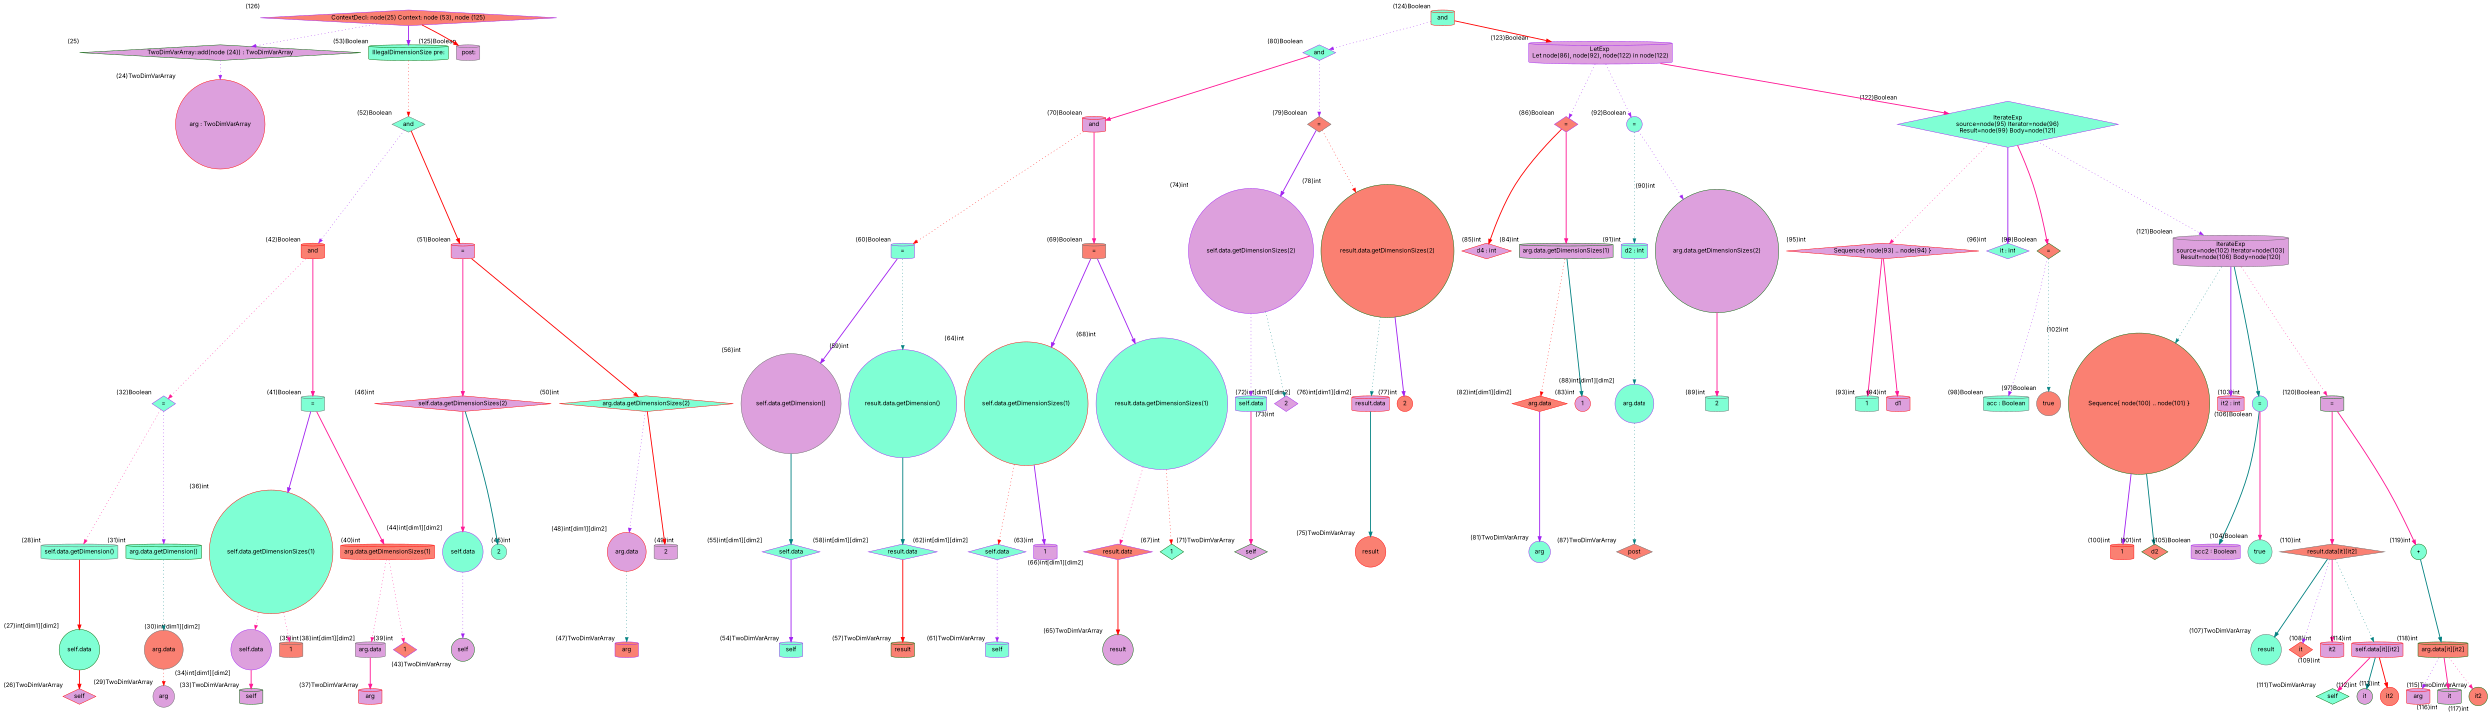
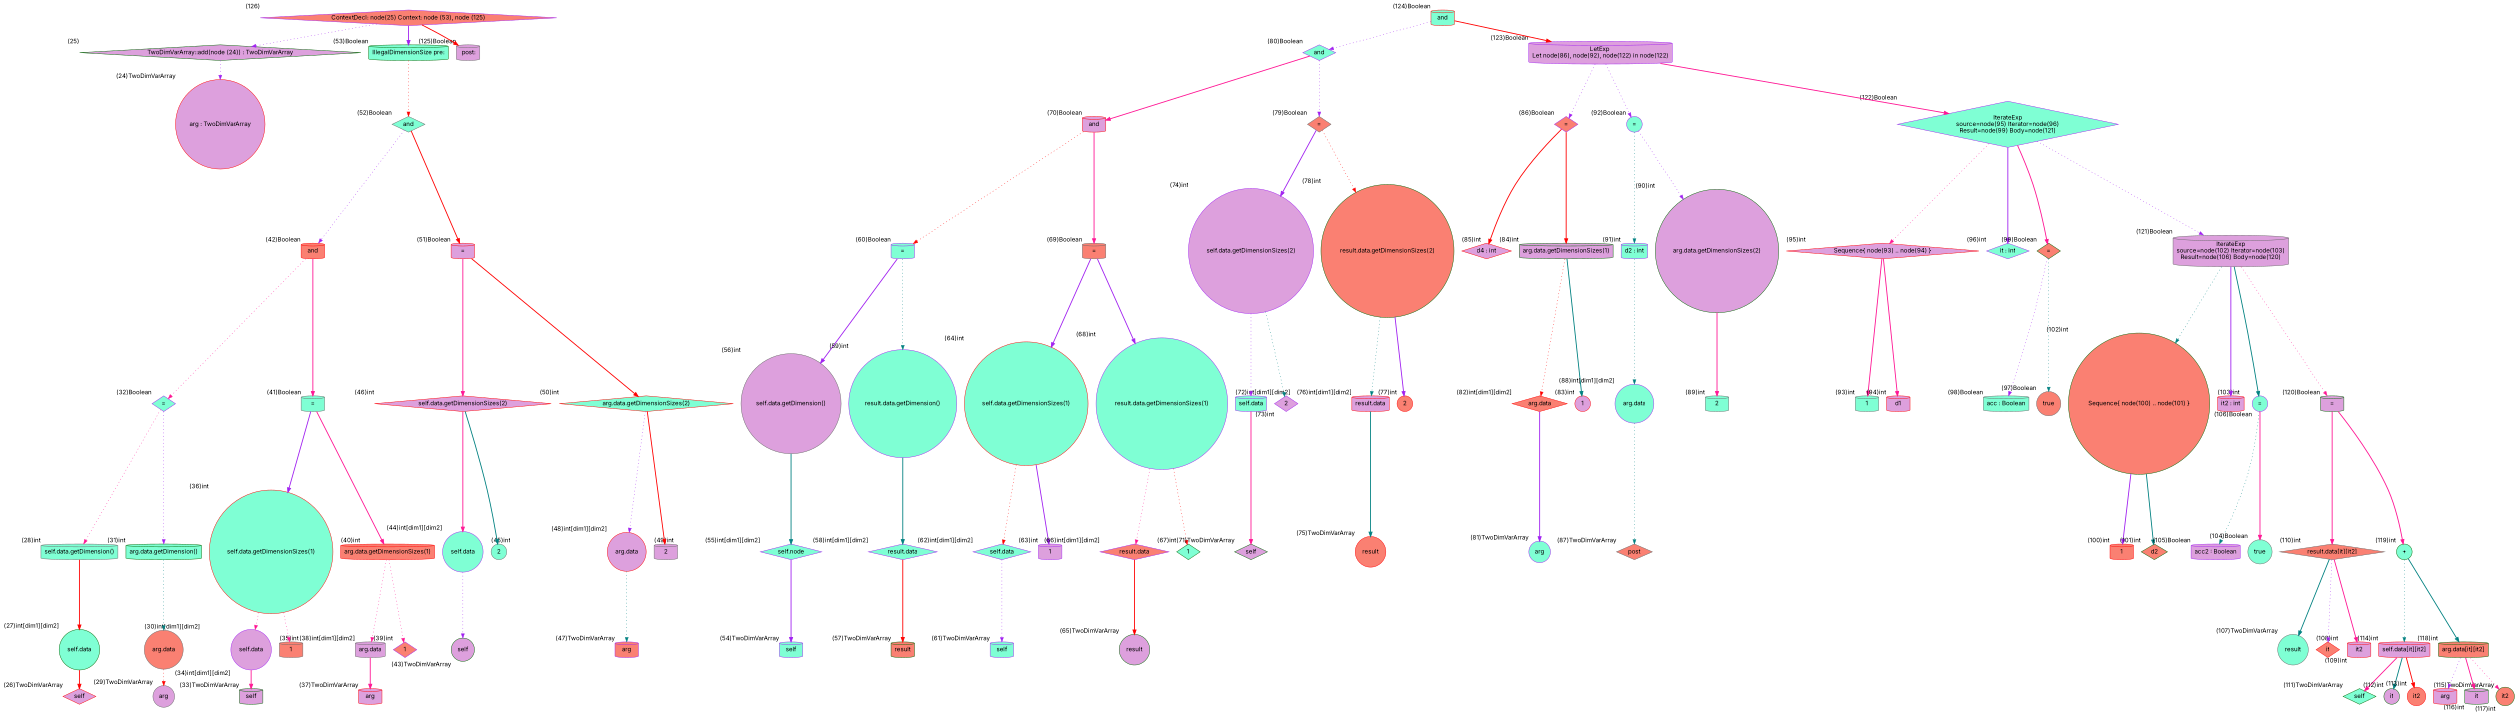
  digraph {
    fontname=Inter
    node [color=purple fillcolor=plum fontname=Inter shape=cylinder style=filled]
    edge [color=purple fontname=Inter style=bold]
    n1 [fillcolor=salmon label="ContextDecl: node(25) Context: node (53), node (125)" shape=diamond xlabel="(126)"]
    n2 [color=darkgreen label="TwoDimVarArray::add(node (24)) : TwoDimVarArray" shape=diamond xlabel="(25)"]
    n3 [color=darkgreen fillcolor=aquamarine label="IllegalDimensionSize pre:" xlabel="(53)Boolean"]
    n4 [color=gray40 label=" post:" xlabel="(125)Boolean"]
    n5 [color=red label="arg : TwoDimVarArray" shape=circle xlabel="(24)TwoDimVarArray"]
    n6 [color=gray40 fillcolor=aquamarine label=and shape=diamond xlabel="(52)Boolean"]
    n7 [color=red fillcolor=salmon label=and xlabel="(42)Boolean"]
    n8 [color=red label="=" xlabel="(51)Boolean"]
    n9 [color=red fillcolor=aquamarine label=and xlabel="(124)Boolean"]
    n10 [fillcolor=aquamarine label=and shape=diamond xlabel="(80)Boolean"]
    n11 [label="LetExp \nLet node(86), node(92), node(122) in node(122)" xlabel="(123)Boolean"]
    n12 [fillcolor=aquamarine label="=" shape=diamond xlabel="(32)Boolean"]
    n13 [color=gray40 fillcolor=aquamarine label="=" xlabel="(41)Boolean"]
    n14 [color=red label="self.data.getDimensionSizes(2)" shape=diamond xlabel="(46)int"]
    n15 [color=red fillcolor=aquamarine label="arg.data.getDimensionSizes(2)" shape=diamond xlabel="(50)int"]
    n16 [color=red label=and xlabel="(70)Boolean"]
    n17 [color=gray40 fillcolor=salmon label="=" shape=diamond xlabel="(79)Boolean"]
    n18 [fillcolor=salmon label="=" shape=diamond xlabel="(86)Boolean"]
    n19 [fillcolor=aquamarine label="=" shape=circle xlabel="(92)Boolean"]
    n20 [fillcolor=aquamarine label="IterateExp\nsource=node(95) Iterator=node(96)\nResult=node(99) Body=node(121)" shape=diamond xlabel="(122)Boolean"]
    n21 [color=gray40 fillcolor=aquamarine label="self.data.getDimension()" xlabel="(28)int"]
    n22 [color=darkgreen fillcolor=aquamarine label="arg.data.getDimension()" xlabel="(31)int"]
    n23 [color=red fillcolor=aquamarine label="self.data.getDimensionSizes(1)" shape=circle xlabel="(36)int"]
    n24 [color=red fillcolor=salmon label="arg.data.getDimensionSizes(1)" xlabel="(40)int"]
    n25 [fillcolor=aquamarine label="self.data" shape=circle xlabel="(44)int[dim1][dim2]"]
    n26 [color=gray40 fillcolor=aquamarine label=2 shape=circle xlabel="(45)int"]
    n27 [color=red label="arg.data" shape=circle xlabel="(48)int[dim1][dim2]"]
    n28 [color=gray40 label=2 xlabel="(49)int"]
    n29 [fillcolor=aquamarine label="=" xlabel="(60)Boolean"]
    n30 [color=gray40 fillcolor=salmon label="=" xlabel="(69)Boolean"]
    n31 [label="self.data.getDimensionSizes(2)" shape=circle xlabel="(74)int"]
    n32 [color=darkgreen fillcolor=salmon label="result.data.getDimensionSizes(2)" shape=circle xlabel="(78)int"]
    n33 [color=red label="d4 : int" shape=diamond xlabel="(85)int"]
    n34 [color=darkgreen label="arg.data.getDimensionSizes(1)" xlabel="(84)int"]
    n35 [fillcolor=aquamarine label="d2 : int" xlabel="(91)int"]
    n36 [color=darkgreen label="arg.data.getDimensionSizes(2)" shape=circle xlabel="(90)int"]
    n37 [color=red label="Sequence{ node(93) .. node(94) }" shape=diamond xlabel="(95)int"]
    n38 [fillcolor=aquamarine label="it : int" shape=diamond xlabel="(96)int"]
    n39 [color=darkgreen fillcolor=salmon label="=" shape=diamond xlabel="(99)Boolean"]
    n40 [color=gray40 label="IterateExp\nsource=node(102) Iterator=node(103)\nResult=node(106) Body=node(120)" xlabel="(121)Boolean"]
    n41 [color=darkgreen fillcolor=aquamarine label="self.data" shape=circle xlabel="(27)int[dim1][dim2]"]
    n42 [color=gray40 fillcolor=salmon label="arg.data" shape=circle xlabel="(30)int[dim1][dim2]"]
    n43 [label="self.data" shape=circle xlabel="(34)int[dim1][dim2]"]
    n44 [color=gray40 fillcolor=salmon label=1 xlabel="(35)int"]
    n45 [color=gray40 label="arg.data" xlabel="(38)int[dim1][dim2]"]
    n46 [fillcolor=salmon label=1 shape=diamond xlabel="(39)int"]
    n47 [color=darkgreen label=self shape=circle xlabel="(43)TwoDimVarArray"]
    n48 [fillcolor=salmon label=arg xlabel="(47)TwoDimVarArray"]
    n49 [color=gray40 label="self.data.getDimension()" shape=circle xlabel="(56)int"]
    n50 [fillcolor=aquamarine label="result.data.getDimension()" shape=circle xlabel="(59)int"]
    n51 [color=red fillcolor=aquamarine label="self.data.getDimensionSizes(1)" shape=circle xlabel="(64)int"]
    n52 [fillcolor=aquamarine label="result.data.getDimensionSizes(1)" shape=circle xlabel="(68)int"]
    n53 [fillcolor=aquamarine label="self.data" xlabel="(72)int[dim1][dim2]"]
    n54 [label=2 shape=diamond xlabel="(73)int"]
    n55 [color=red label="result.data" xlabel="(76)int[dim1][dim2]"]
    n56 [color=red fillcolor=salmon label=2 shape=circle xlabel="(77)int"]
    n57 [color=red fillcolor=salmon label="arg.data" shape=diamond xlabel="(82)int[dim1][dim2]"]
    n58 [color=red label=1 shape=circle xlabel="(83)int"]
    n59 [fillcolor=aquamarine label="arg.data" shape=circle xlabel="(88)int[dim1][dim2]"]
    n60 [color=gray40 fillcolor=aquamarine label=2 xlabel="(89)int"]
    n61 [color=gray40 fillcolor=aquamarine label=1 xlabel="(93)int"]
    n62 [color=red label=d1 xlabel="(94)int"]
    n63 [color=gray40 fillcolor=aquamarine label="acc : Boolean" xlabel="(98)Boolean"]
    n64 [color=gray40 fillcolor=salmon label=true shape=circle xlabel="(97)Boolean"]
    n65 [color=darkgreen fillcolor=salmon label="Sequence{ node(100) .. node(101) }" shape=circle xlabel="(102)int"]
    n66 [color=red label="it2 : int" xlabel="(103)int"]
    n67 [fillcolor=aquamarine label="=" shape=circle xlabel="(106)Boolean"]
    n68 [color=darkgreen label="=" xlabel="(120)Boolean"]
    n69 [color=red label=self shape=diamond xlabel="(26)TwoDimVarArray"]
    n70 [color=gray40 label=arg shape=circle xlabel="(29)TwoDimVarArray"]
    n71 [color=darkgreen label=self xlabel="(33)TwoDimVarArray"]
    n72 [color=red label=arg xlabel="(37)TwoDimVarArray"]
-   n73 [fillcolor=aquamarine label="self.data" shape=diamond xlabel="(55)int[dim1][dim2]"]
+   n73 [fillcolor=aquamarine label="self.node" shape=diamond xlabel="(55)int[dim1][dim2]"]
    n74 [fillcolor=aquamarine label="result.data" shape=diamond xlabel="(58)int[dim1][dim2]"]
    n75 [fillcolor=aquamarine label="self.data" shape=diamond xlabel="(62)int[dim1][dim2]"]
    n76 [label=1 xlabel="(63)int"]
    n77 [fillcolor=salmon label="result.data" shape=diamond xlabel="(66)int[dim1][dim2]"]
    n78 [color=darkgreen fillcolor=aquamarine label=1 shape=diamond xlabel="(67)int"]
    n79 [color=darkgreen label=self shape=diamond xlabel="(71)TwoDimVarArray"]
    n80 [color=red fillcolor=salmon label=result shape=circle xlabel="(75)TwoDimVarArray"]
    n81 [fillcolor=aquamarine label=arg shape=circle xlabel="(81)TwoDimVarArray"]
    n82 [color=gray40 fillcolor=salmon label=post shape=diamond xlabel="(87)TwoDimVarArray"]
    n83 [color=red fillcolor=salmon label=1 xlabel="(100)int"]
    n84 [color=darkgreen fillcolor=salmon label=d2 shape=diamond xlabel="(101)int"]
    n85 [label="acc2 : Boolean" xlabel="(105)Boolean"]
    n86 [color=gray40 fillcolor=aquamarine label=true shape=circle xlabel="(104)Boolean"]
    n87 [color=gray40 fillcolor=salmon label="result.data[it][it2]" shape=diamond xlabel="(110)int"]
    n88 [color=darkgreen fillcolor=aquamarine label="+" shape=circle xlabel="(119)int"]
    n89 [fillcolor=aquamarine label=self xlabel="(54)TwoDimVarArray"]
    n90 [color=darkgreen fillcolor=salmon label=result xlabel="(57)TwoDimVarArray"]
    n91 [fillcolor=aquamarine label=self xlabel="(61)TwoDimVarArray"]
    n92 [color=darkgreen label=result shape=circle xlabel="(65)TwoDimVarArray"]
    n93 [color=gray40 fillcolor=aquamarine label=result shape=circle xlabel="(107)TwoDimVarArray"]
    n94 [color=red fillcolor=salmon label=it shape=diamond xlabel="(108)int"]
    n95 [color=red label=it2 xlabel="(109)int"]
    n96 [color=red label="self.data[it][it2]" xlabel="(114)int"]
    n97 [color=darkgreen fillcolor=salmon label="arg.data[it][it2]" xlabel="(118)int"]
    n98 [color=darkgreen fillcolor=aquamarine label=self shape=diamond xlabel="(111)TwoDimVarArray"]
    n99 [color=darkgreen label=it shape=circle xlabel="(112)int"]
    n100 [color=red fillcolor=salmon label=it2 shape=circle xlabel="(113)int"]
    n101 [color=red label=arg xlabel="(115)TwoDimVarArray"]
    n102 [color=darkgreen label=it xlabel="(116)int"]
    n103 [color=darkgreen fillcolor=salmon label=it2 shape=circle xlabel="(117)int"]
    n1 -> n2 [style=dotted]
    n1 -> n3
    n1 -> n4 [color=red]
    n2 -> n5 [style=dotted]
    n3 -> n6 [color=red style=dotted]
    n6 -> n7 [style=dotted]
    n6 -> n8 [color=red]
    n7 -> n12 [color=deeppink style=dotted]
    n7 -> n13 [color=deeppink]
    n8 -> n14 [color=deeppink]
    n8 -> n15 [color=red]
    n9 -> n10 [style=dotted]
    n9 -> n11 [color=red]
    n10 -> n16 [color=deeppink]
    n10 -> n17 [style=dotted]
    n11 -> n18 [style=dotted]
    n11 -> n19 [style=dotted]
    n11 -> n20 [color=deeppink]
    n12 -> n21 [color=deeppink style=dotted]
    n12 -> n22 [style=dotted]
    n13 -> n23
    n13 -> n24 [color=deeppink]
    n14 -> n25 [color=deeppink]
    n14 -> n26 [color=teal]
    n15 -> n27 [style=dotted]
    n15 -> n28 [color=red]
    n16 -> n29 [color=red style=dotted]
    n16 -> n30 [color=deeppink]
    n17 -> n31
    n17 -> n32 [color=red style=dotted]
    n18 -> n33 [color=red]
-   n18 -> n34 [color=deeppink]
+   n18 -> n34 [color=red]
    n19 -> n35 [color=teal style=dotted]
    n19 -> n36 [style=dotted]
    n20 -> n37 [color=deeppink style=dotted]
    n20 -> n38
    n20 -> n39 [color=deeppink]
    n20 -> n40 [style=dotted]
    n21 -> n41 [color=red]
    n22 -> n42 [color=teal style=dotted]
    n23 -> n43 [color=deeppink style=dotted]
    n23 -> n44 [color=deeppink style=dotted]
    n24 -> n45 [color=deeppink style=dotted]
    n24 -> n46 [color=deeppink style=dotted]
    n25 -> n47 [style=dotted]
    n27 -> n48 [color=teal style=dotted]
    n29 -> n49
    n29 -> n50 [color=teal style=dotted]
    n30 -> n51
    n30 -> n52
    n31 -> n53 [style=dotted]
    n31 -> n54 [color=teal style=dotted]
    n32 -> n55 [color=teal style=dotted]
    n32 -> n56
    n34 -> n57 [color=red style=dotted]
    n34 -> n58 [color=teal]
    n35 -> n59 [color=teal style=dotted]
    n36 -> n60 [color=deeppink]
    n37 -> n61 [color=deeppink]
    n37 -> n62 [color=deeppink]
    n39 -> n63 [style=dotted]
    n39 -> n64 [color=teal style=dotted]
    n40 -> n65 [color=teal style=dotted]
    n40 -> n66
    n40 -> n67 [color=teal]
    n40 -> n68 [color=deeppink style=dotted]
    n41 -> n69 [color=red]
    n42 -> n70 [color=red style=dotted]
    n43 -> n71 [color=deeppink]
    n45 -> n72 [color=deeppink]
    n49 -> n73 [color=teal]
    n50 -> n74 [color=teal]
    n51 -> n75 [color=red style=dotted]
    n51 -> n76
    n52 -> n77 [color=deeppink style=dotted]
    n52 -> n78 [color=red style=dotted]
    n53 -> n79 [color=deeppink]
    n55 -> n80 [color=teal]
    n57 -> n81
    n59 -> n82 [color=teal style=dotted]
    n65 -> n83
    n65 -> n84 [color=teal]
-   n67 -> n85 [color=teal]
+   n67 -> n85 [color=teal style=dotted]
    n67 -> n86 [color=deeppink]
    n68 -> n87 [color=deeppink]
    n68 -> n88 [color=deeppink]
    n73 -> n89
    n74 -> n90 [color=red]
    n75 -> n91 [style=dotted]
    n77 -> n92 [color=red]
    n87 -> n93 [color=teal]
    n87 -> n94 [style=dotted]
    n87 -> n95 [color=deeppink]
-   n87 -> n96 [color=teal style=dotted]
+   n88 -> n96 [color=teal style=dotted]
    n88 -> n97 [color=teal]
    n96 -> n98 [color=deeppink]
    n96 -> n99 [color=teal]
    n96 -> n100 [color=red]
    n97 -> n101 [style=dotted]
    n97 -> n102 [color=deeppink]
    n97 -> n103 [color=deeppink style=dotted]
  }
